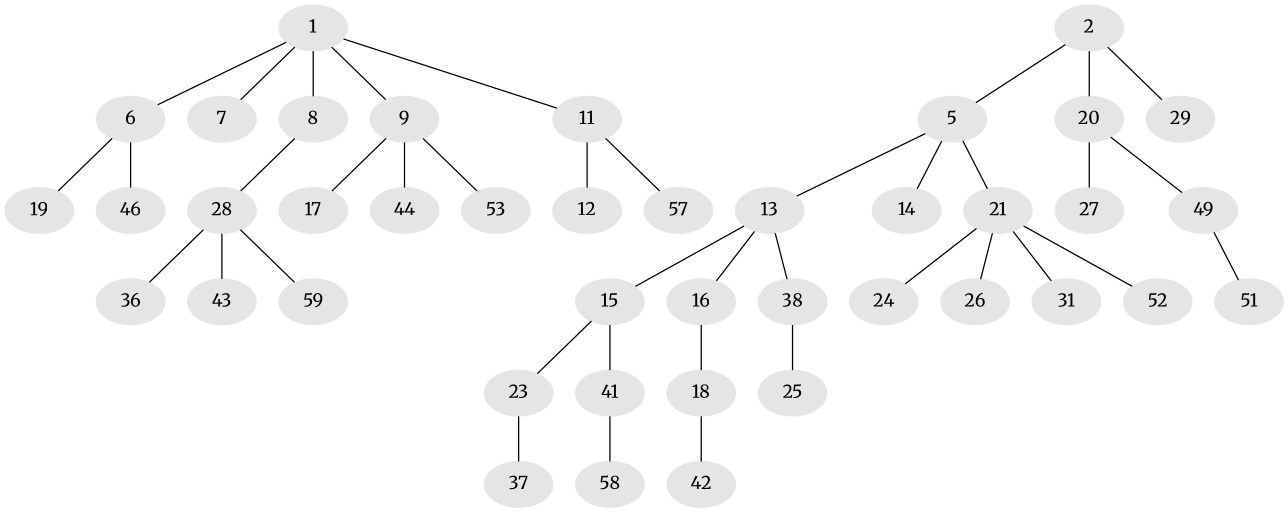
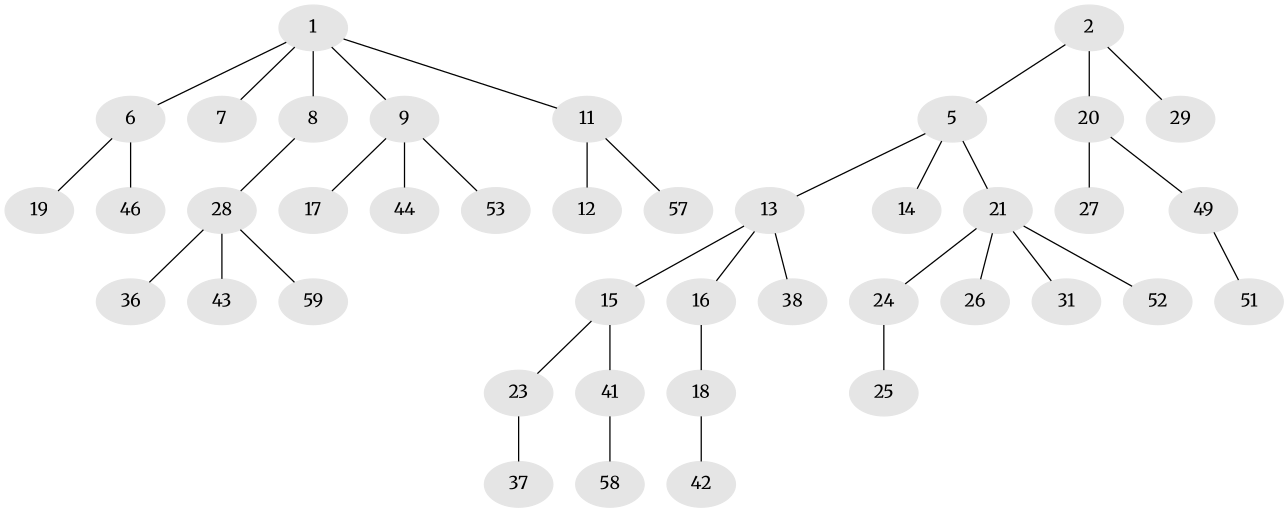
  graph {
    fontname=Merriweather
    node [color=gray90 fontname=Merriweather style=filled]
    edge [fontname=Merriweather]
    1 [super="+3"]
    6 [super="+33"]
    7 [super="+56"]
    8 [super="+32"]
    9 [super="+60"]
    11 [super="+40"]
    2 [super="+4"]
    5 [super="+10"]
    20
    29 [super="+54"]
    19
    46
    28 [super="+30"]
    17
    44
    53
    12 [super="+39"]
    57
    13 [super="+47"]
    14 [super="+55"]
    21 [super="+22"]
    27
    49
    15
    16
    38 [super="+45"]
    24
    26
    31
    52
    36
    43
    59
    23 [super="+34"]
    41 [super="+50"]
    18
    37
    58
    42 [super="+48"]
    51 [super="+61"]
    25
    1 -- 6
    1 -- 7
    1 -- 8
    1 -- 9
    1 -- 11
    6 -- 19
    6 -- 46
    8 -- 28
    9 -- 17
    9 -- 44
    9 -- 53
    11 -- 12
    11 -- 57
    2 -- 5
    2 -- 20
    2 -- 29
    5 -- 13
    5 -- 14
    5 -- 21
    20 -- 27
    20 -- 49
    28 -- 36
    28 -- 43
    28 -- 59
    13 -- 15
    13 -- 16
    13 -- 38
    21 -- 24
    21 -- 26
    21 -- 31
    21 -- 52
    49 -- 51
    15 -- 23
    15 -- 41
    16 -- 18
-   38 -- 25
+   24 -- 25
    23 -- 37
    41 -- 58
    18 -- 42
  }
